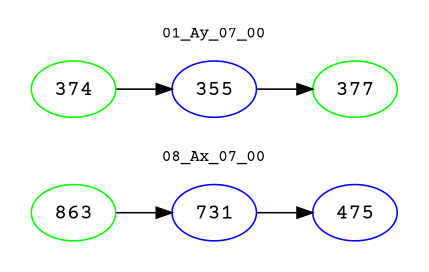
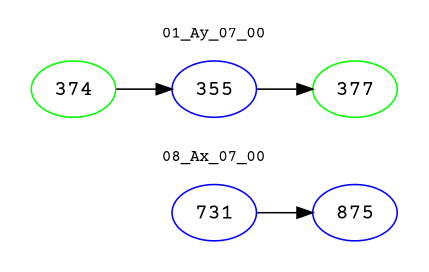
  digraph {
    fontname="Courier Prime"
    rankdir=LR
    node [color=green fontname="Courier Prime"]
    edge [color=black fontname="Courier Prime"]
-   n1 [label=863]
    n2 [color=blue label=731]
-   n3 [color=blue label=475]
+   n3 [color=blue label=875]
    n4 [label=374]
    n5 [color=blue label=355]
    n6 [label=377]
    subgraph cluster_1 {
      color=white
      fontsize=10
      label="08_Ax_07_00"
-     n1
      n2
      n3
    }
    subgraph cluster_2 {
      color=white
      fontsize=10
      label="01_Ay_07_00"
      n4
      n5
      n6
    }
-   n1 -> n2
    n2 -> n3
    n4 -> n5
    n5 -> n6
  }
